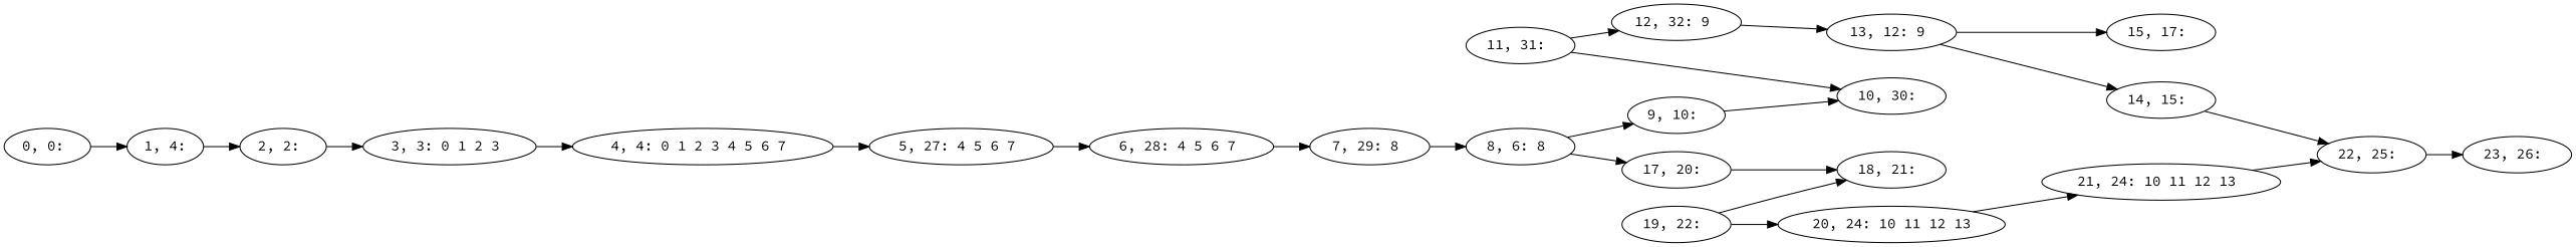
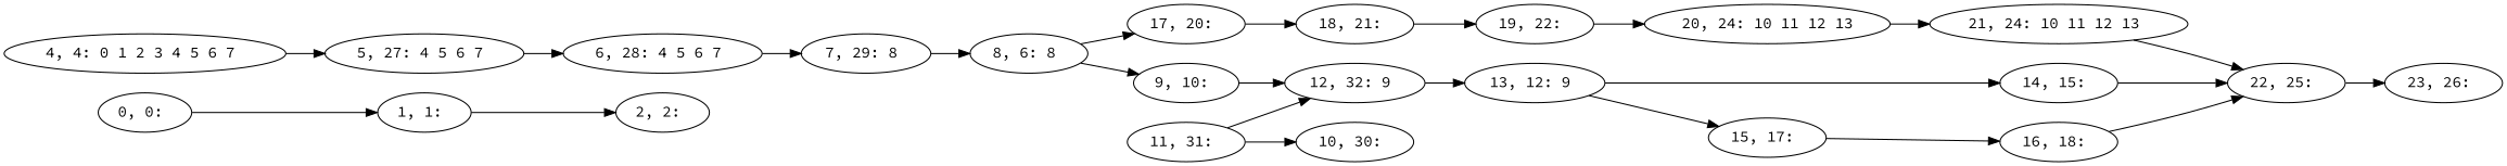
  digraph {
    fontname="Source Code Pro"
    rankdir=LR
    node [fontname="Source Code Pro"]
    edge [fontname="Source Code Pro"]
    n1 [label="0, 0: "]
-   n2 [label="1, 4:"]
+   n2 [label="1, 1: "]
    n3 [label="2, 2: "]
-   n4 [label="3, 3: 0 1 2 3 "]
    n5 [label="4, 4: 0 1 2 3 4 5 6 7 "]
    n6 [label="5, 27: 4 5 6 7 "]
    n7 [label="6, 28: 4 5 6 7 "]
    n8 [label="7, 29: 8 "]
    n9 [label="8, 6: 8 "]
    n10 [label="9, 10: "]
    n11 [label="17, 20: "]
    n12 [label="10, 30: "]
    n13 [label="18, 21: "]
    n14 [label="11, 31: "]
    n15 [label="12, 32: 9 "]
    n16 [label="13, 12: 9 "]
    n17 [label="14, 15: "]
    n18 [label="15, 17: "]
    n19 [label="22, 25: "]
+   n20 [label="16, 18: "]
    n21 [label="23, 26: "]
    n22 [label="19, 22: "]
    n23 [label="20, 24: 10 11 12 13"]
    n24 [label="21, 24: 10 11 12 13 "]
    n1 -> n2
    n2 -> n3
-   n3 -> n4
-   n4 -> n5
    n5 -> n6
    n6 -> n7
    n7 -> n8
    n8 -> n9
    n9 -> n10
    n9 -> n11
-   n10 -> n12
+   n10 -> n15
    n11 -> n13
-   n22 -> n13
+   n13 -> n22
    n14 -> n12
    n14 -> n15
    n15 -> n16
    n16 -> n17
    n16 -> n18
    n17 -> n19
+   n18 -> n20
    n19 -> n21
+   n20 -> n19
    n22 -> n23
    n23 -> n24
    n24 -> n19
  }
